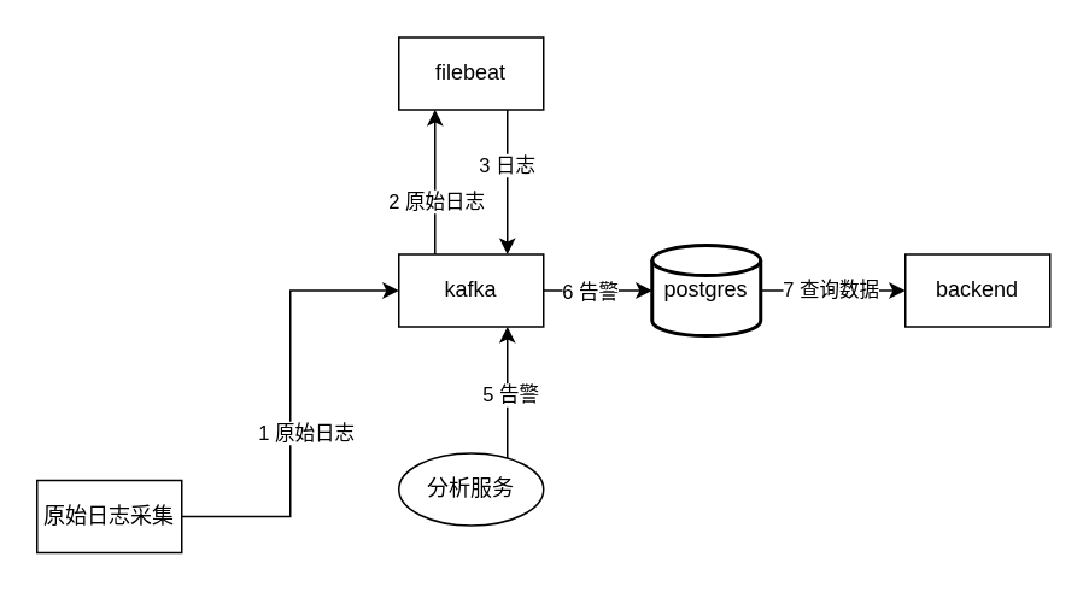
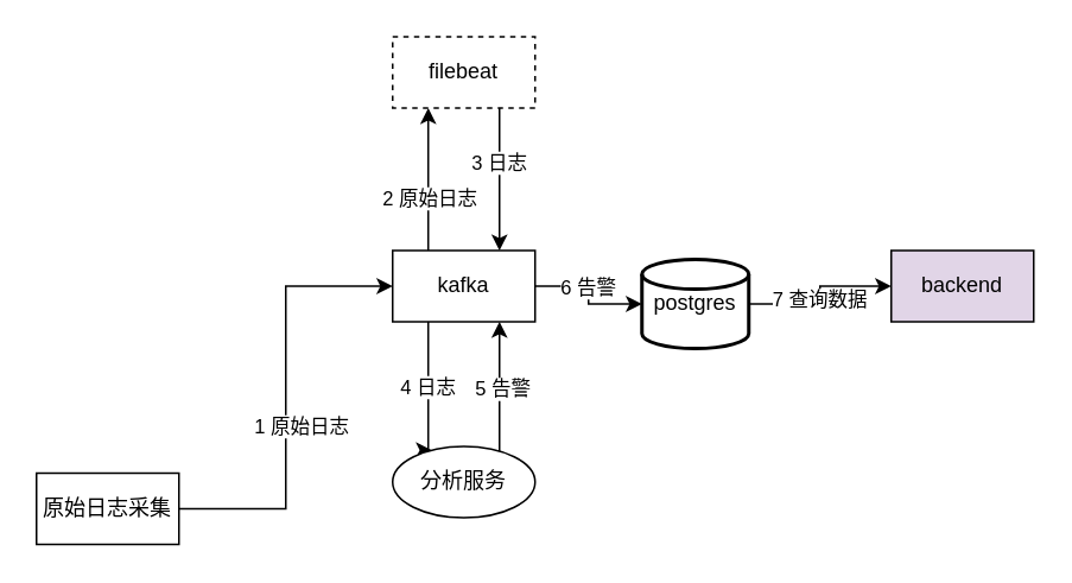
  <mxCell id="0" />
  <mxCell id="1" parent="0" />
  <mxCell id="2" style="edgeStyle=orthogonalEdgeStyle;rounded=0;orthogonalLoop=1;jettySize=auto;html=1;entryX=0;entryY=0.5;entryDx=0;entryDy=0;" parent="1" source="4" target="10" edge="1"><mxGeometry relative="1" as="geometry" /></mxCell>
  <mxCell id="3" value="1 原始日志" style="edgeLabel;html=1;align=center;verticalAlign=middle;resizable=0;points=[];" parent="2" vertex="1" connectable="0"><mxGeometry x="-0.183" y="3" relative="1" as="geometry"><mxPoint x="11" y="-7" as="offset" /></mxGeometry></mxCell>
  <mxCell id="4" value="原始日志采集" style="rounded=0;whiteSpace=wrap;html=1;" parent="1" vertex="1"><mxGeometry x="20" y="265" width="80" height="40" as="geometry" /></mxCell>
  <mxCell id="5" value="" style="edgeStyle=orthogonalEdgeStyle;rounded=0;orthogonalLoop=1;jettySize=auto;html=1;" parent="1" source="10" target="13" edge="1"><mxGeometry relative="1" as="geometry"><Array as="points"><mxPoint x="240" y="100" /><mxPoint x="240" y="100" /></Array></mxGeometry></mxCell>
  <mxCell id="6" value="2 原始日志" style="edgeLabel;html=1;align=center;verticalAlign=middle;resizable=0;points=[];" parent="5" vertex="1" connectable="0"><mxGeometry x="-0.05" relative="1" as="geometry"><mxPoint y="8" as="offset" /></mxGeometry></mxCell>
+ <mxCell id="7" value="4 日志" style="edgeStyle=orthogonalEdgeStyle;rounded=0;orthogonalLoop=1;jettySize=auto;html=1;entryX=0.25;entryY=0;entryDx=0;entryDy=0;" parent="1" source="10" target="16" edge="1"><mxGeometry relative="1" as="geometry"><Array as="points"><mxPoint x="240" y="200" /><mxPoint x="240" y="200" /></Array></mxGeometry></mxCell>
  <mxCell id="8" value="" style="edgeStyle=orthogonalEdgeStyle;rounded=0;orthogonalLoop=1;jettySize=auto;html=1;" parent="1" source="10" target="19" edge="1"><mxGeometry relative="1" as="geometry"><mxPoint x="360" y="160" as="targetPoint" /></mxGeometry></mxCell>
  <mxCell id="9" value="6 告警" style="edgeLabel;html=1;align=center;verticalAlign=middle;resizable=0;points=[];" parent="8" vertex="1" connectable="0"><mxGeometry x="-0.167" relative="1" as="geometry"><mxPoint as="offset" /></mxGeometry></mxCell>
  <mxCell id="10" value="kafka" style="rounded=0;whiteSpace=wrap;html=1;" parent="1" vertex="1"><mxGeometry x="220" y="140" width="80" height="40" as="geometry" /></mxCell>
  <mxCell id="11" style="edgeStyle=orthogonalEdgeStyle;rounded=0;orthogonalLoop=1;jettySize=auto;html=1;" parent="1" source="13" edge="1"><mxGeometry relative="1" as="geometry"><mxPoint x="280" y="140" as="targetPoint" /><Array as="points"><mxPoint x="280" y="140" /></Array></mxGeometry></mxCell>
  <mxCell id="12" value="3 日志" style="edgeLabel;html=1;align=center;verticalAlign=middle;resizable=0;points=[];" parent="11" vertex="1" connectable="0"><mxGeometry x="-0.075" y="-1" relative="1" as="geometry"><mxPoint y="-7" as="offset" /></mxGeometry></mxCell>
- <mxCell id="13" value="filebeat" style="rounded=0;whiteSpace=wrap;html=1;" parent="1" vertex="1"><mxGeometry x="220" y="20" width="80" height="40" as="geometry" /></mxCell>
+ <mxCell id="13" value="filebeat" style="rounded=0;whiteSpace=wrap;html=1;dashed=1;" parent="1" vertex="1"><mxGeometry x="220" y="20" width="80" height="40" as="geometry" /></mxCell>
  <mxCell id="14" style="edgeStyle=orthogonalEdgeStyle;rounded=0;orthogonalLoop=1;jettySize=auto;html=1;" parent="1" source="16" edge="1"><mxGeometry relative="1" as="geometry"><mxPoint x="280" y="180" as="targetPoint" /><Array as="points"><mxPoint x="280" y="180" /></Array></mxGeometry></mxCell>
  <mxCell id="15" value="5 告警" style="edgeLabel;html=1;align=center;verticalAlign=middle;resizable=0;points=[];" parent="14" vertex="1" connectable="0"><mxGeometry x="-0.029" y="-1" relative="1" as="geometry"><mxPoint as="offset" /></mxGeometry></mxCell>
  <mxCell id="16" value="分析服务" style="ellipse;whiteSpace=wrap;html=1;" parent="1" vertex="1"><mxGeometry x="220" y="250" width="80" height="40" as="geometry" /></mxCell>
  <mxCell id="17" style="edgeStyle=orthogonalEdgeStyle;rounded=0;orthogonalLoop=1;jettySize=auto;html=1;entryX=0;entryY=0.5;entryDx=0;entryDy=0;" parent="1" source="19" target="20" edge="1"><mxGeometry relative="1" as="geometry" /></mxCell>
  <mxCell id="18" value="7 查询数据" style="edgeLabel;html=1;align=center;verticalAlign=middle;resizable=0;points=[];" parent="17" vertex="1" connectable="0"><mxGeometry x="-0.05" y="1" relative="1" as="geometry"><mxPoint as="offset" /></mxGeometry></mxCell>
- <mxCell id="19" value="postgres" style="strokeWidth=2;html=1;shape=mxgraph.flowchart.database;whiteSpace=wrap;" parent="1" vertex="1"><mxGeometry x="360" y="135" width="60" height="50" as="geometry" /></mxCell>
- <mxCell id="20" value="backend" style="rounded=0;whiteSpace=wrap;html=1;" parent="1" vertex="1"><mxGeometry x="500" y="140" width="80" height="40" as="geometry" /></mxCell>
+ <mxCell id="19" value="postgres" style="strokeWidth=2;html=1;shape=mxgraph.flowchart.database;whiteSpace=wrap;" parent="1" vertex="1"><mxGeometry x="360" y="145" width="60" height="50" as="geometry" /></mxCell>
+ <mxCell id="20" value="backend" style="rounded=0;whiteSpace=wrap;html=1;fillColor=#e1d5e7;" parent="1" vertex="1"><mxGeometry x="500" y="140" width="80" height="40" as="geometry" /></mxCell>
